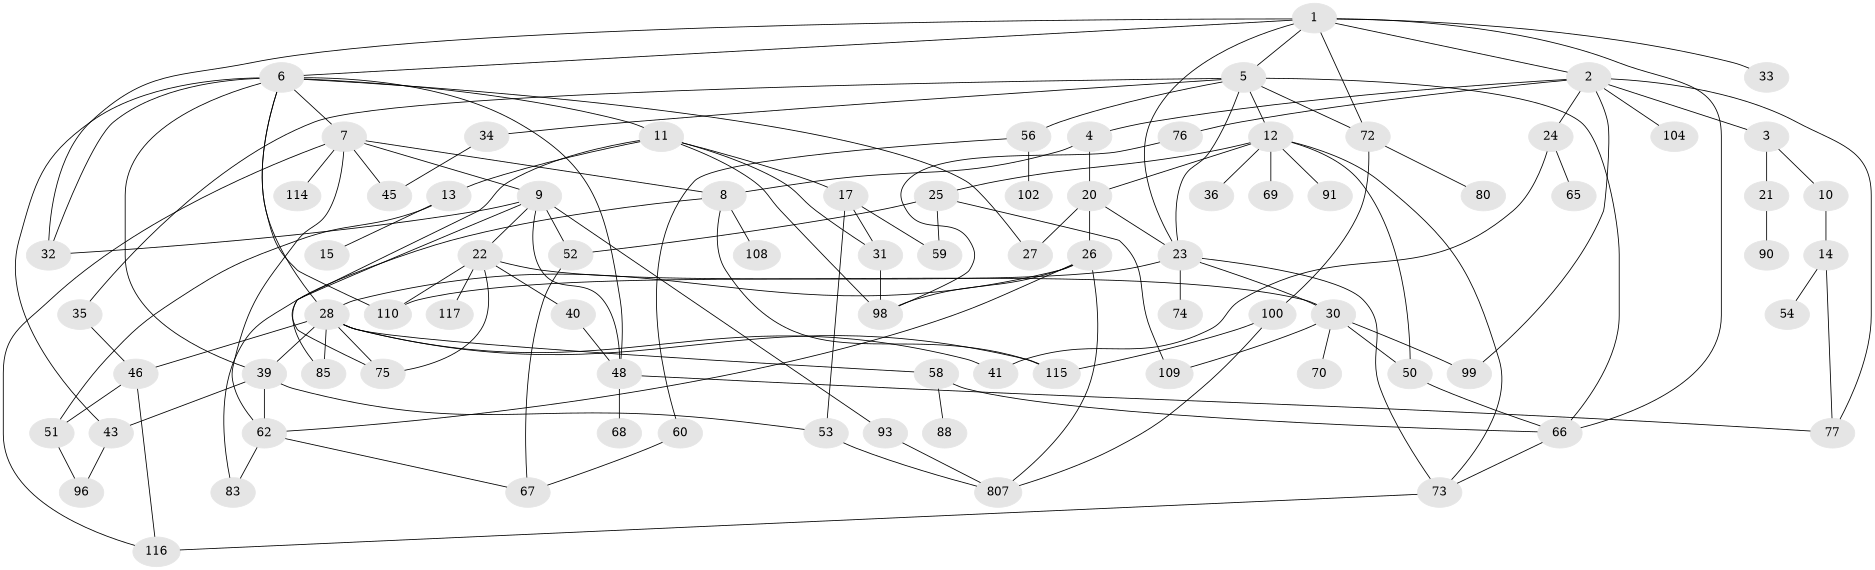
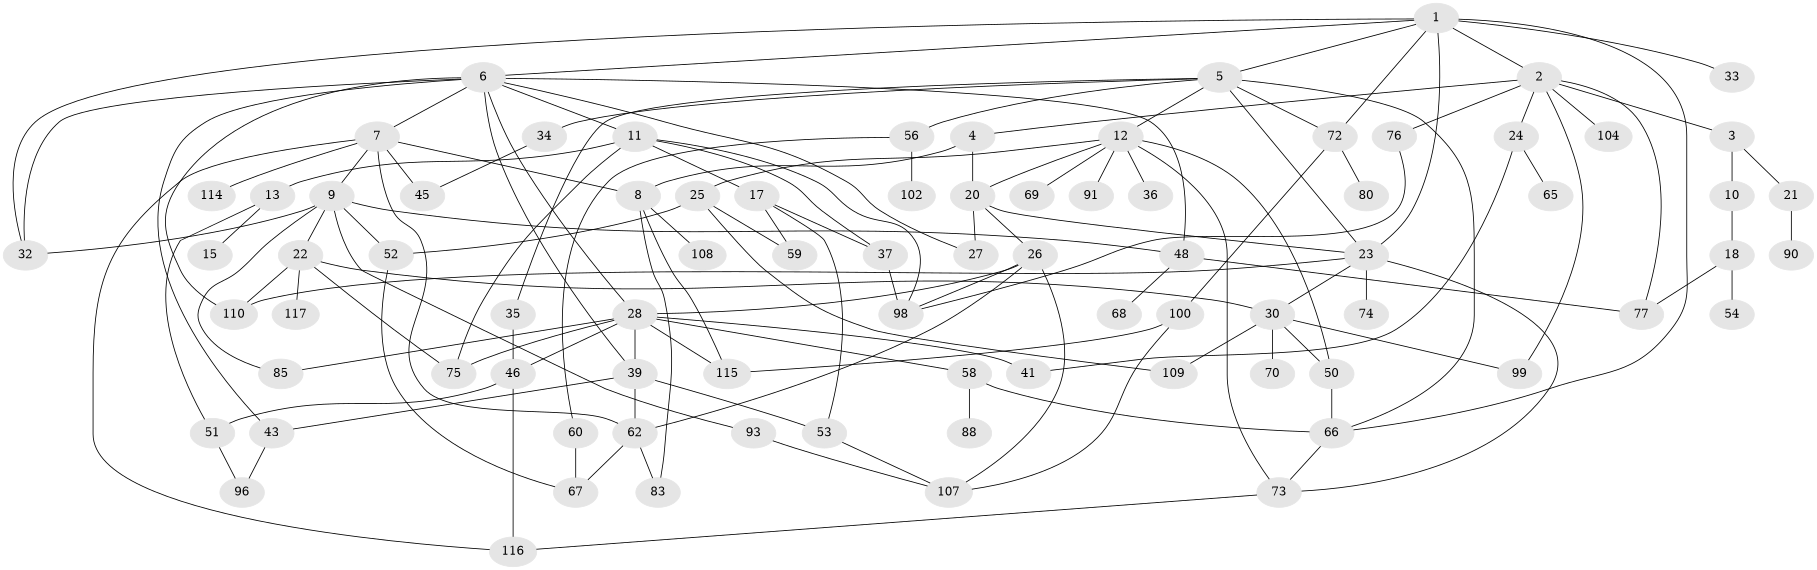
  graph {
    node [color=gray90 style=filled]
    1 [super="+86"]
    2 [super="+14"]
    5 [super="+95"]
    6 [super="+37"]
    23 [super="+119"]
    32
    33
    66 [super="+103"]
    72
    3 [super="+29"]
    4
    24
    76
    77
    99 [super="+105"]
    104
    12 [super="+16"]
    34
    35
    56
    7 [super="+19"]
    11 [super="+101"]
    27
    28 [super="+92"]
    39 [super="+82"]
    43 [super="+89"]
    48 [super="+49"]
    110
    73
    30 [super="+94"]
    74 [super="+81"]
    80
    100 [super="+113"]
    10
    21 [super="+38"]
    8 [super="+57"]
    20 [super="+71"]
    41 [super="+42"]
    65
    98
-   18 [super="+78" label=14]
+   18 [super="+78"]
    90
    83
    108
    115
    26 [super="+44"]
    25 [super="+79"]
    36
    50
    69
    91
    45
    46
    60 [super="+84"]
    102
    9 [super="+47"]
    62 [super="+64"]
    114
    116
    13
    17 [super="+55"]
-   31 [super="+63"]
+   31 [super="+63" label=37]
    75
    85
    58
    53
    96 [super="+106"]
    68
    22 [super="+87"]
    52
    93
    67 [super="+97"]
-   40 [super="+111"]
    117
-   107 [super="+118" label=807]
+   107 [super="+118"]
    54
    15
    51 [super="+61"]
    59
    109
    70
    88
    1 -- 2
    1 -- 5
    1 -- 6
    1 -- 23
    1 -- 32
    1 -- 33
    1 -- 66
    1 -- 72
    2 -- 3
    2 -- 4
    2 -- 24
    2 -- 76
    2 -- 77
    2 -- 99
    2 -- 104
    5 -- 23
    5 -- 66
    5 -- 72
    5 -- 12
    5 -- 34
    5 -- 35
    5 -- 56
    6 -- 32
    6 -- 7
    6 -- 11
    6 -- 27
    6 -- 28
    6 -- 39
    6 -- 43
    6 -- 48
    6 -- 110
    23 -- 110
    23 -- 73
    23 -- 30
    23 -- 74
    66 -- 73
    72 -- 80
    72 -- 100
    3 -- 10
    3 -- 21
    4 -- 8
    4 -- 20
    24 -- 41
    24 -- 65
    76 -- 98
    12 -- 73
    12 -- 20
    12 -- 25
    12 -- 36
    12 -- 50
    12 -- 69
    12 -- 91
    34 -- 45
    35 -- 46
    56 -- 60
    56 -- 102
    7 -- 8
    7 -- 45
    7 -- 9
    7 -- 62
    7 -- 114
    7 -- 116
    11 -- 98
    11 -- 13 [weight=2]
    11 -- 17
    11 -- 31
    11 -- 75
    28 -- 39
    28 -- 41
    28 -- 115
    28 -- 46
    28 -- 75
    28 -- 85
    28 -- 58
    39 -- 43
    39 -- 62
    39 -- 53
    43 -- 96
    48 -- 77
    48 -- 68
    73 -- 116
    30 -- 99
    30 -- 50
    30 -- 109
    30 -- 70
    100 -- 115
    100 -- 107
    10 -- 18
    21 -- 90
    8 -- 83
    8 -- 108
    8 -- 115
    20 -- 23
    20 -- 27
    20 -- 26
    18 -- 77
    18 -- 54
    26 -- 28
    26 -- 98
    26 -- 62
    26 -- 107
    25 -- 52
    25 -- 59
    25 -- 109
    50 -- 66
    46 -- 116
    46 -- 51
    60 -- 67
    9 -- 32
    9 -- 48
    9 -- 85
    9 -- 22
    9 -- 52
    9 -- 93
    62 -- 83
    62 -- 67
    13 -- 15
    13 -- 51
    17 -- 31
    17 -- 53
    17 -- 59
    31 -- 98
    58 -- 66
    58 -- 88
    53 -- 107
    22 -- 110
    22 -- 30
    22 -- 75
-   22 -- 40
    22 -- 117
    52 -- 67
    93 -- 107
-   40 -- 48
    51 -- 96
  }
